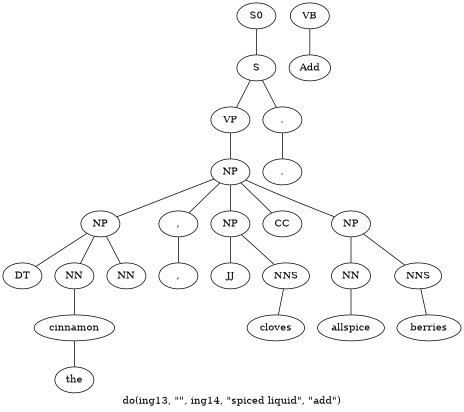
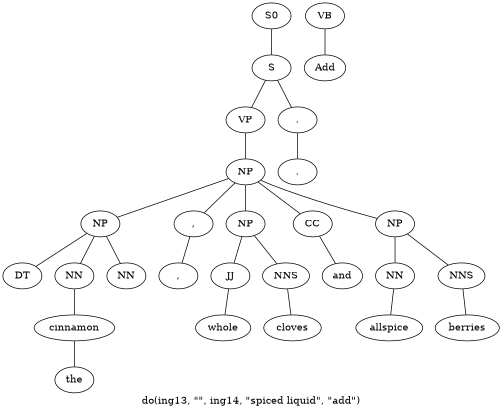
  graph {
    label="do(ing13, \"\", ing14, \"spiced liquid\", \"add\")"
    n1 [label=S0]
    n2 [label=S]
    n3 [label=VP]
    n4 [label="."]
    n5 [label=NP]
    n6 [label="."]
    n7 [label=VB]
    n8 [label=Add]
    n9 [label=NP]
    n10 [label=","]
    n11 [label=NP]
    n12 [label=CC]
    n13 [label=NP]
    n14 [label=DT]
    n15 [label=NN]
    n16 [label=NN]
    n17 [label=","]
    n18 [label=JJ]
    n19 [label=NNS]
+   n20 [label=and]
    n21 [label=NN]
    n22 [label=NNS]
    n23 [label=cinnamon]
    n24 [label=the]
+   n25 [label=whole]
    n26 [label=cloves]
    n27 [label=allspice]
    n28 [label=berries]
    n1 -- n2
    n2 -- n3
    n2 -- n4
    n3 -- n5
    n4 -- n6
    n5 -- n9
    n5 -- n10
    n5 -- n11
    n5 -- n12
    n5 -- n13
    n7 -- n8
    n9 -- n14
    n9 -- n15
    n9 -- n16
    n10 -- n17
    n11 -- n18
    n11 -- n19
+   n12 -- n20
    n13 -- n21
    n13 -- n22
    n15 -- n23
+   n18 -- n25
    n19 -- n26
    n21 -- n27
    n22 -- n28
    n23 -- n24
  }
